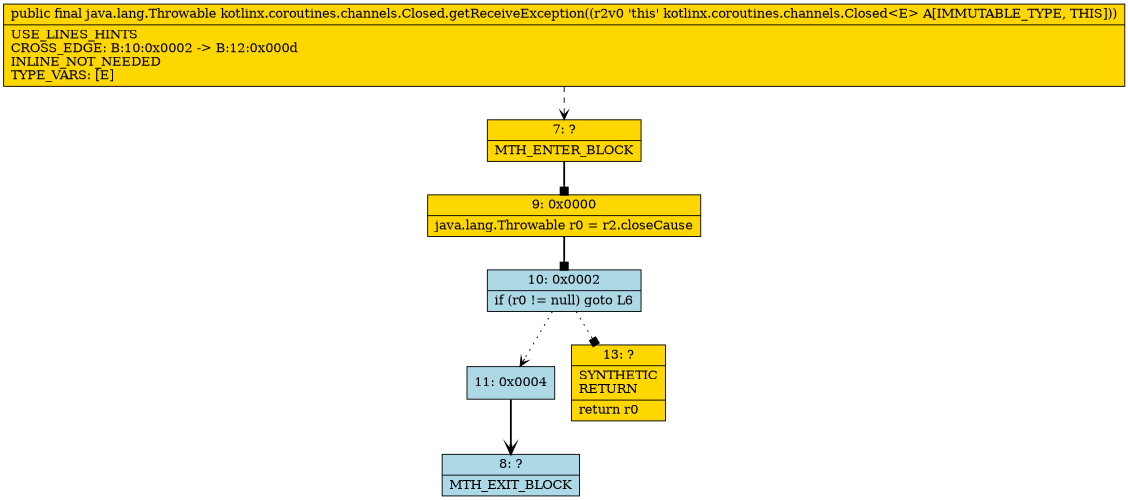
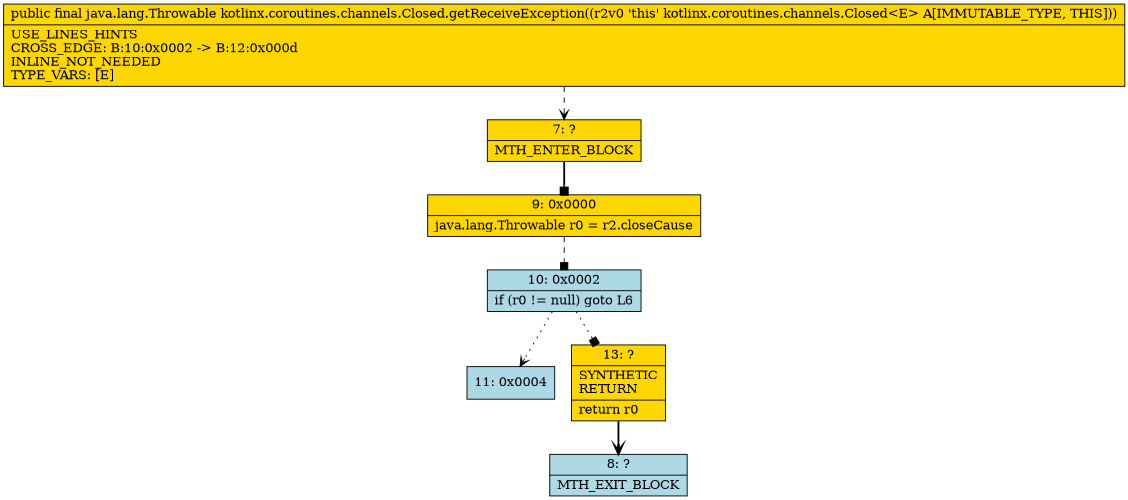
  digraph {
    node [fillcolor=gold shape=record style=filled]
    edge [arrowhead=box style=bold]
    n1 [label="{7\:\ ?|MTH_ENTER_BLOCK\l}"]
    n2 [label="{9\:\ 0x0000|java.lang.Throwable r0 = r2.closeCause\l}"]
    n3 [fillcolor=lightblue label="{10\:\ 0x0002|if (r0 != null) goto L6\l}"]
    n4 [fillcolor=lightblue label="{11\:\ 0x0004}"]
    n5 [label="{13\:\ ?|SYNTHETIC\lRETURN\l|return r0\l}"]
    n6 [fillcolor=lightblue label="{8\:\ ?|MTH_EXIT_BLOCK\l}"]
    n7 [label="{public final java.lang.Throwable kotlinx.coroutines.channels.Closed.getReceiveException((r2v0 'this' kotlinx.coroutines.channels.Closed\<E\> A[IMMUTABLE_TYPE, THIS]))  | USE_LINES_HINTS\lCROSS_EDGE: B:10:0x0002 \-\> B:12:0x000d\lINLINE_NOT_NEEDED\lTYPE_VARS: [E]\l}"]
    n1 -> n2
-   n2 -> n3
+   n2 -> n3 [style=dashed]
    n3 -> n4 [arrowhead=vee style=dotted]
    n3 -> n5 [style=dotted]
-   n4 -> n6 [arrowhead=vee]
+   n5 -> n6 [arrowhead=vee]
    n7 -> n1 [arrowhead=vee style=dashed]
  }
